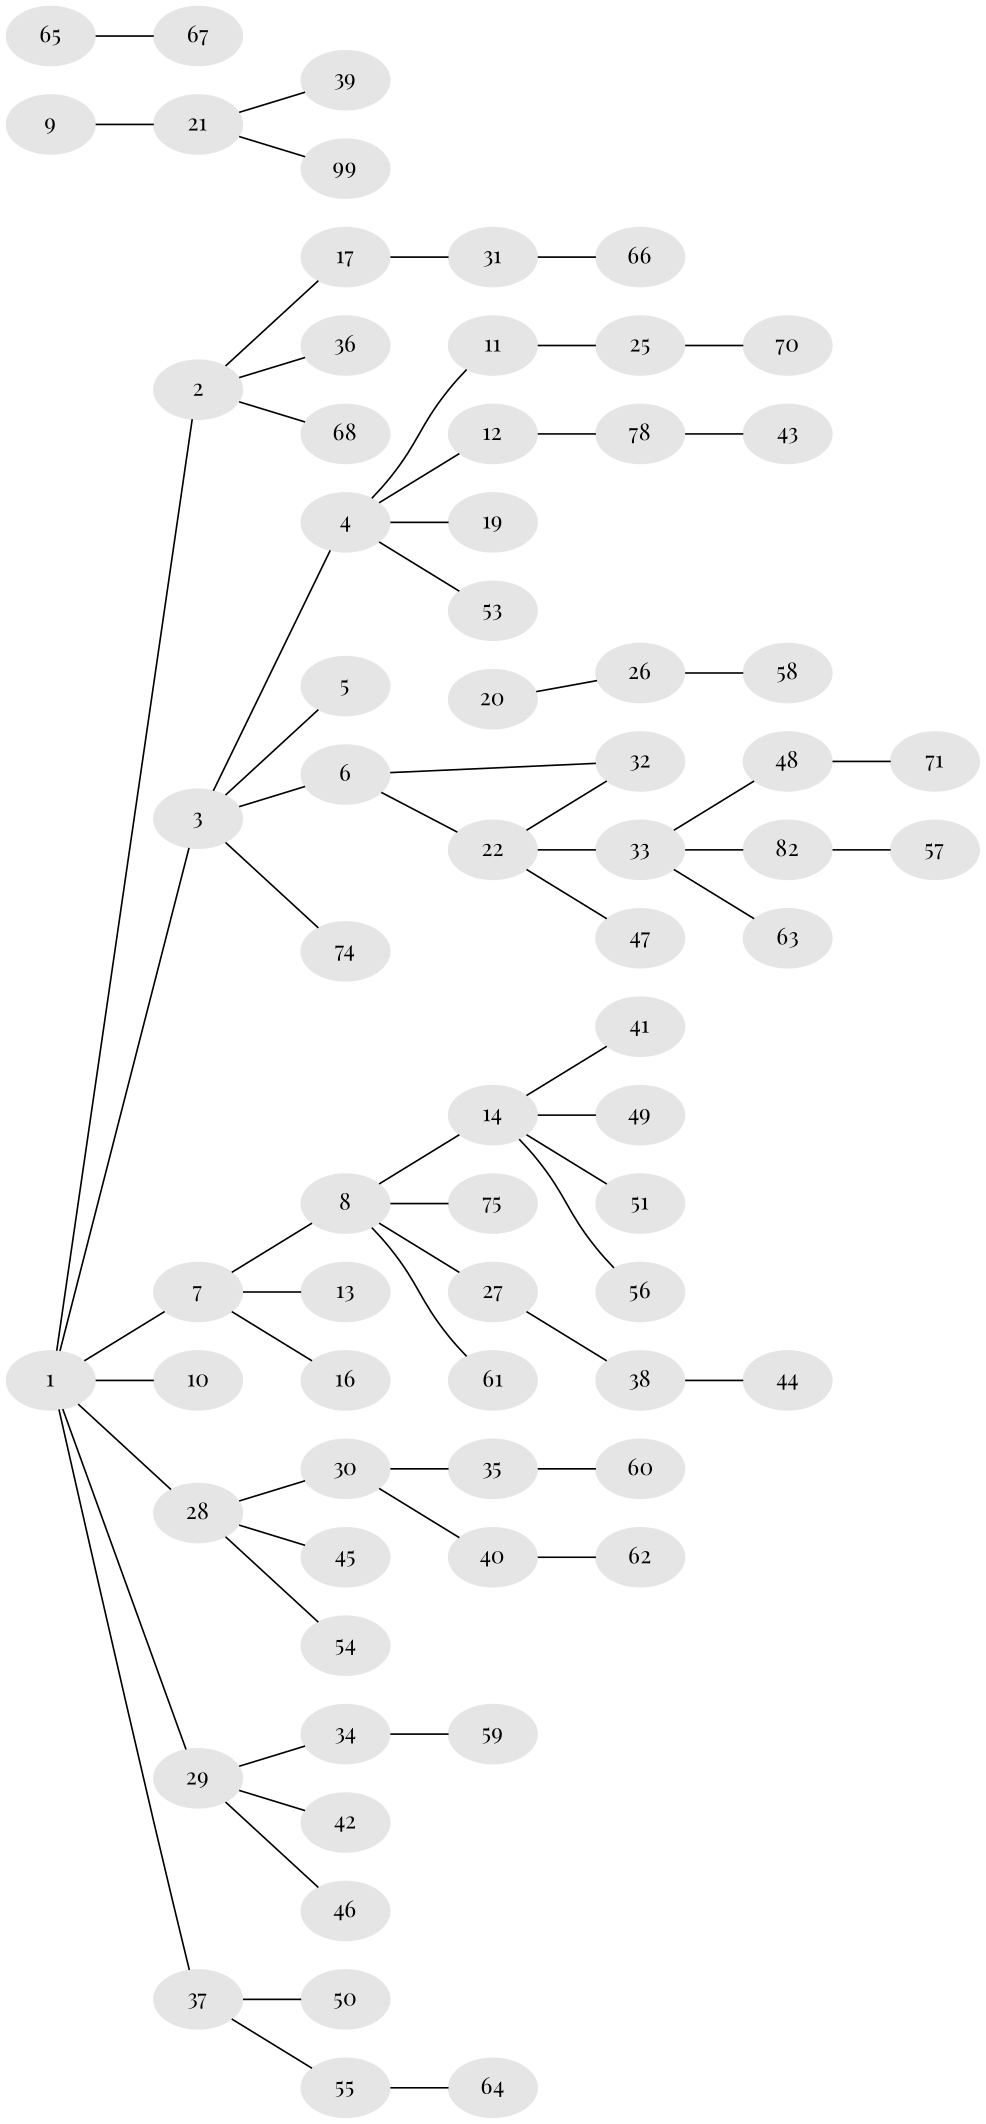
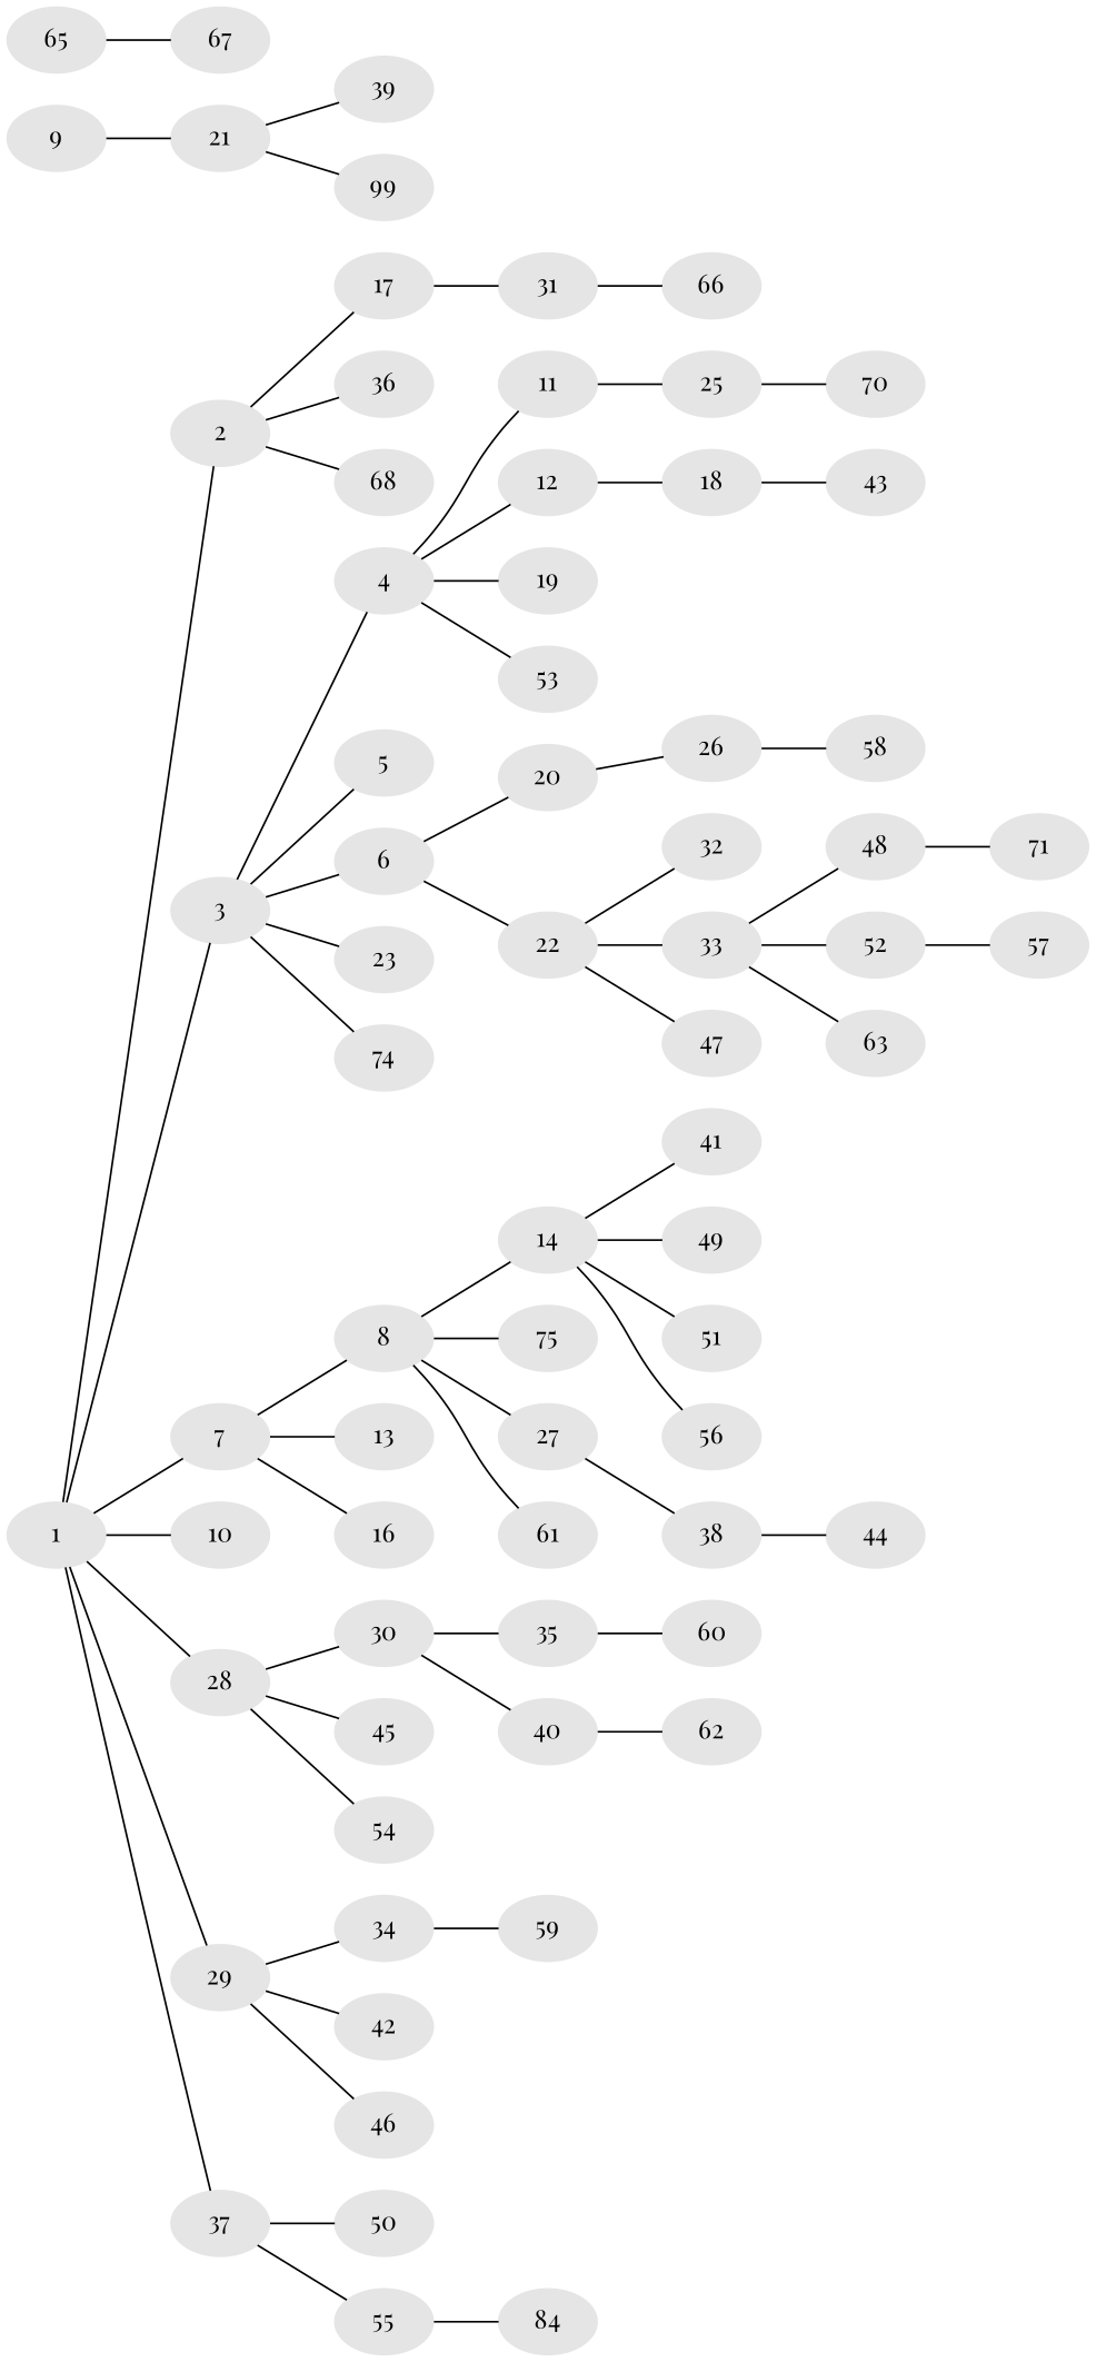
  graph {
    fontname="Playfair Display"
    rankdir=LR
    node [color=gray90 fontname="Playfair Display" style=filled]
    edge [fontname="Playfair Display"]
    1
    2
    3
    7
    10
    28
    29
    37
    17
    36
    68
    4
    5
    6
+   23
    n16 [label=74]
    8
    13
    16
    30
    45
    54
    34
    42
    46
    50
    55
    31
    11
    12
    19
    53
    20
    22
    25
-   18 [label=78]
+   18
    9
    21
    26
    32
    33
    47
    14
    n44 [label=75]
    27
    61
    41
    49
    51
    56
    38
    39
    n53 [label=99]
    70
    43
    66
    58
    48
-   52 [label=82]
+   52
    63
    44
    35
    40
    59
    60
    62
    65
    67
    71
    57
-   64
+   64 [label=84]
    1 -- 2
    1 -- 3
    1 -- 7
    1 -- 10
    1 -- 28
    1 -- 29
    1 -- 37
    2 -- 17
    2 -- 36
    2 -- 68
    3 -- 4
    3 -- 5
    3 -- 6
+   3 -- 23
    3 -- n16
    7 -- 8
    7 -- 13
    7 -- 16
    28 -- 30
    28 -- 45
    28 -- 54
    29 -- 34
    29 -- 42
    29 -- 46
    37 -- 50
    37 -- 55
    17 -- 31
    4 -- 11
    4 -- 12
    4 -- 19
    4 -- 53
-   6 -- 32
+   6 -- 20
    6 -- 22
    8 -- 14
    8 -- n44
    8 -- 27
    8 -- 61
    30 -- 35
    30 -- 40
    34 -- 59
    55 -- 64
    31 -- 66
    11 -- 25
    12 -- 18
    20 -- 26
    22 -- 32
    22 -- 33
    22 -- 47
    25 -- 70
    18 -- 43
    9 -- 21
    21 -- 39
    21 -- n53
    26 -- 58
    33 -- 48
    33 -- 52
    33 -- 63
    14 -- 41
    14 -- 49
    14 -- 51
    14 -- 56
    27 -- 38
    38 -- 44
    48 -- 71
    52 -- 57
    35 -- 60
    40 -- 62
    65 -- 67
  }
